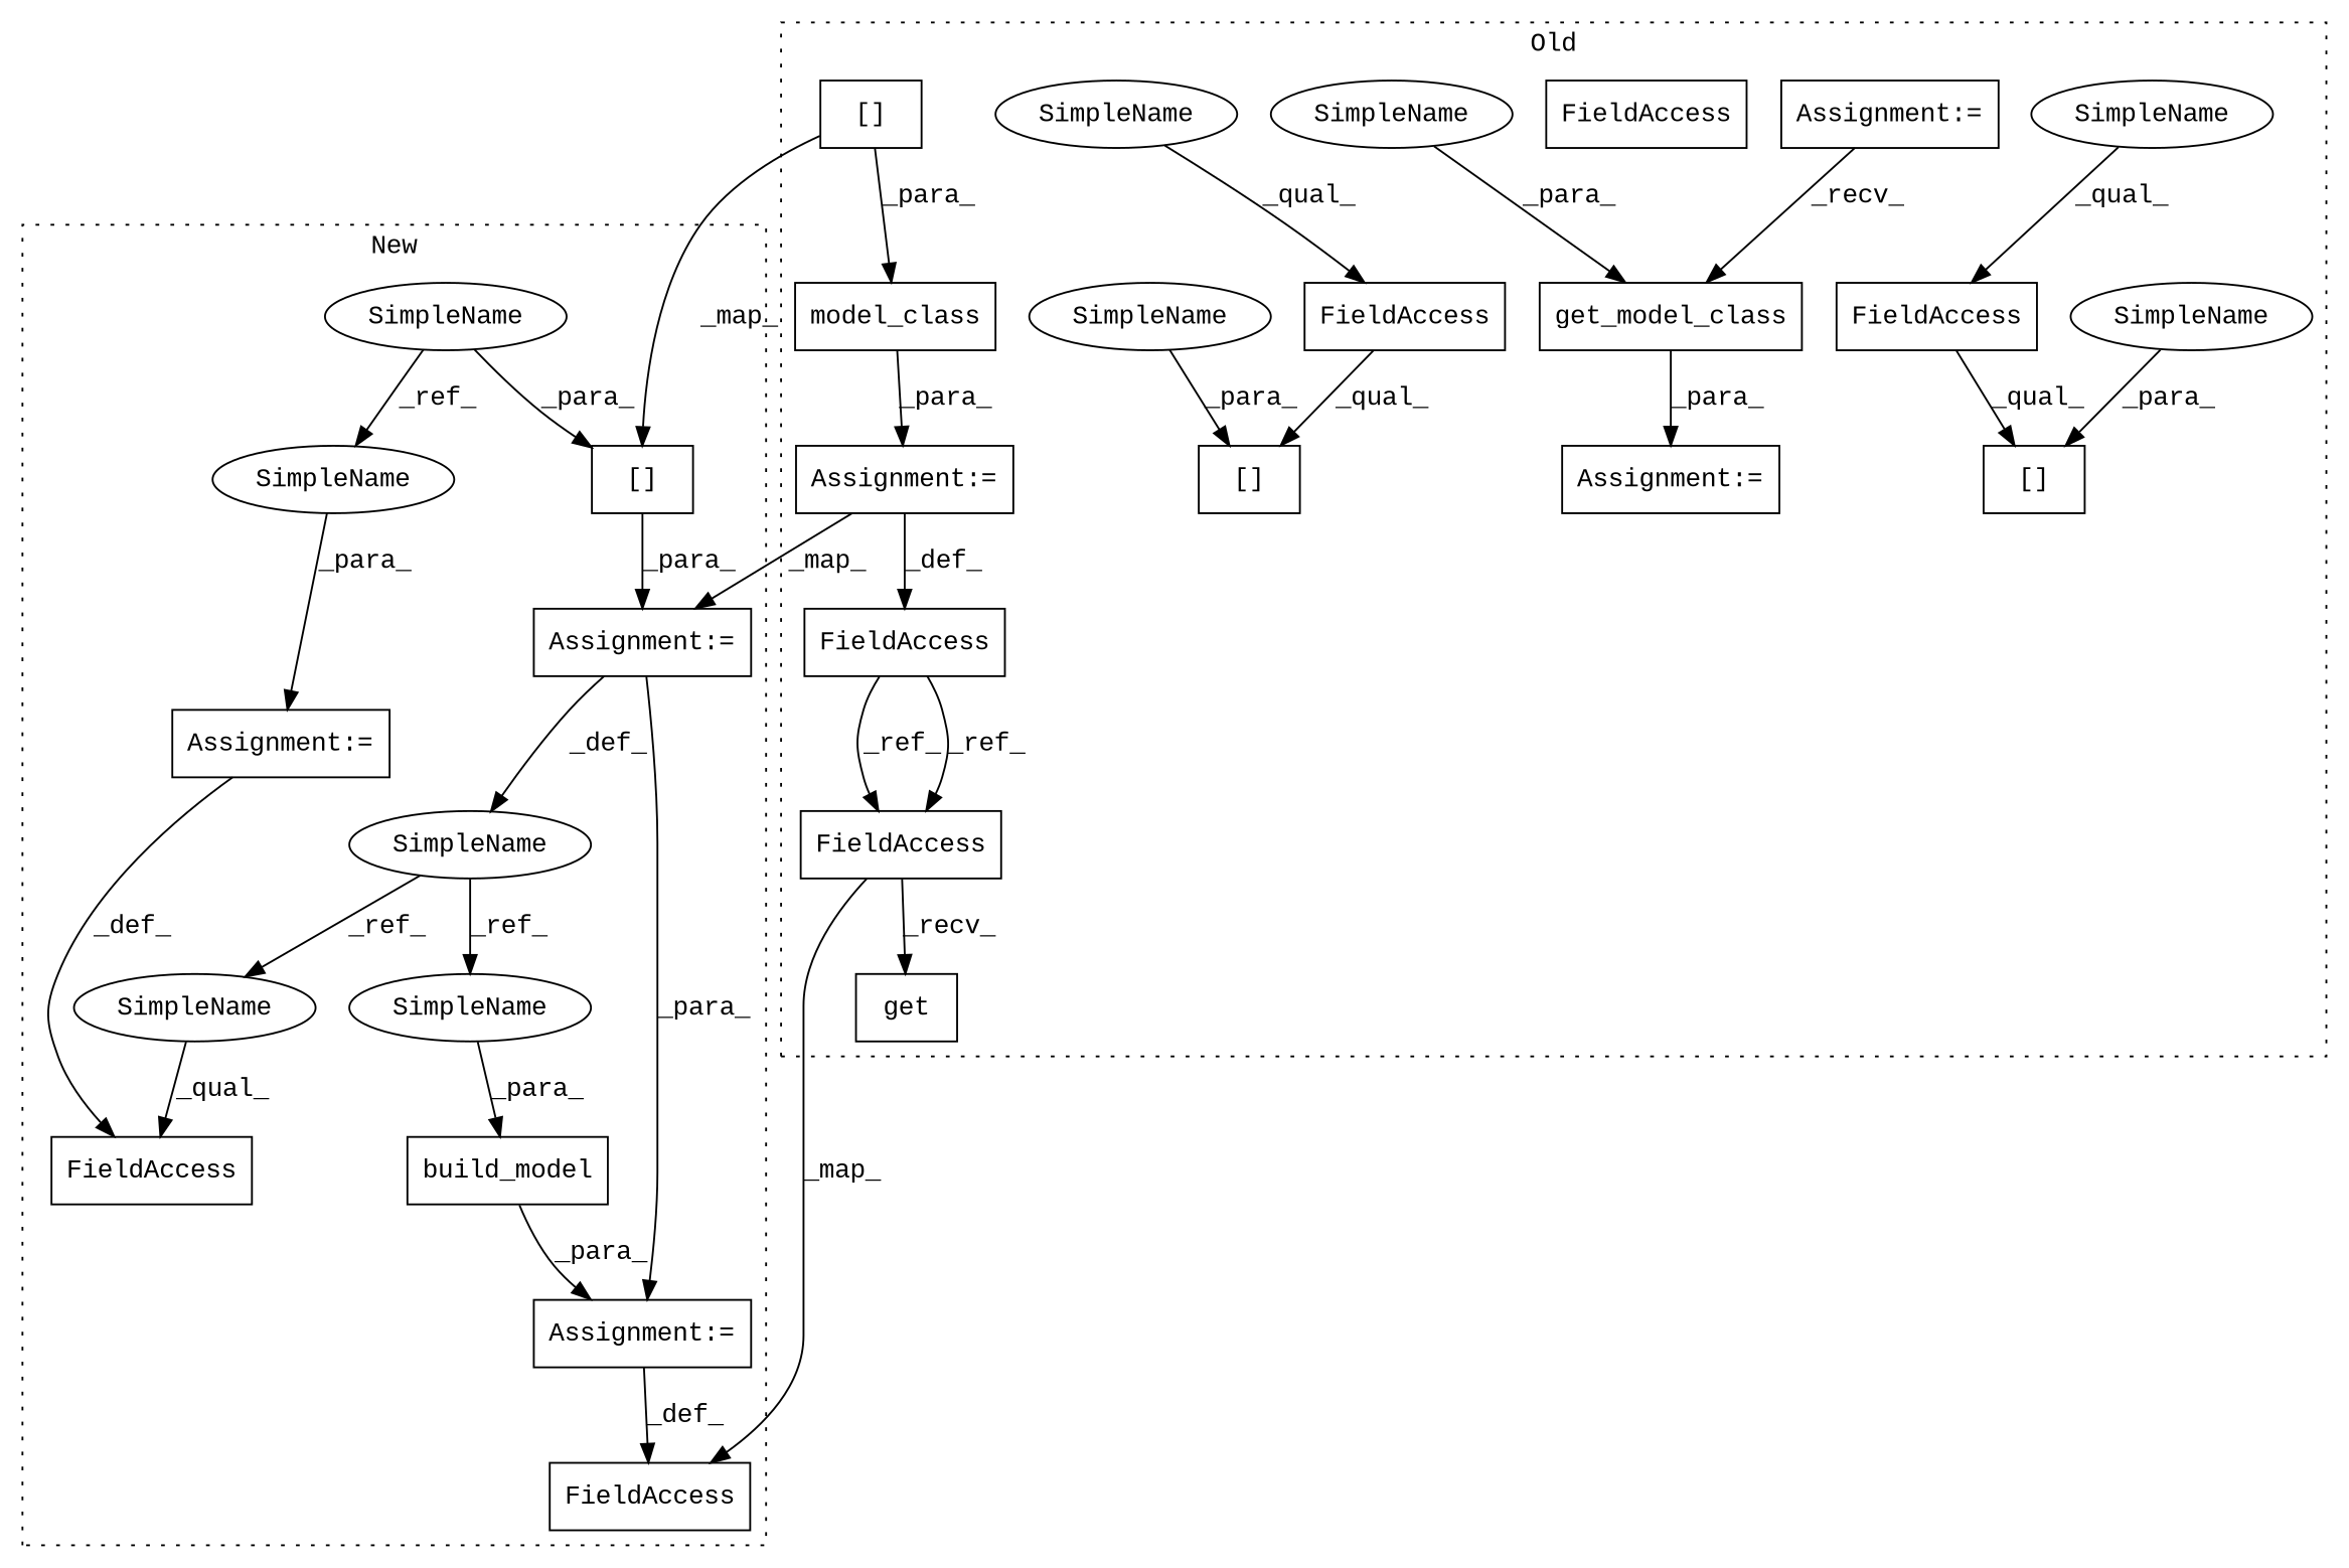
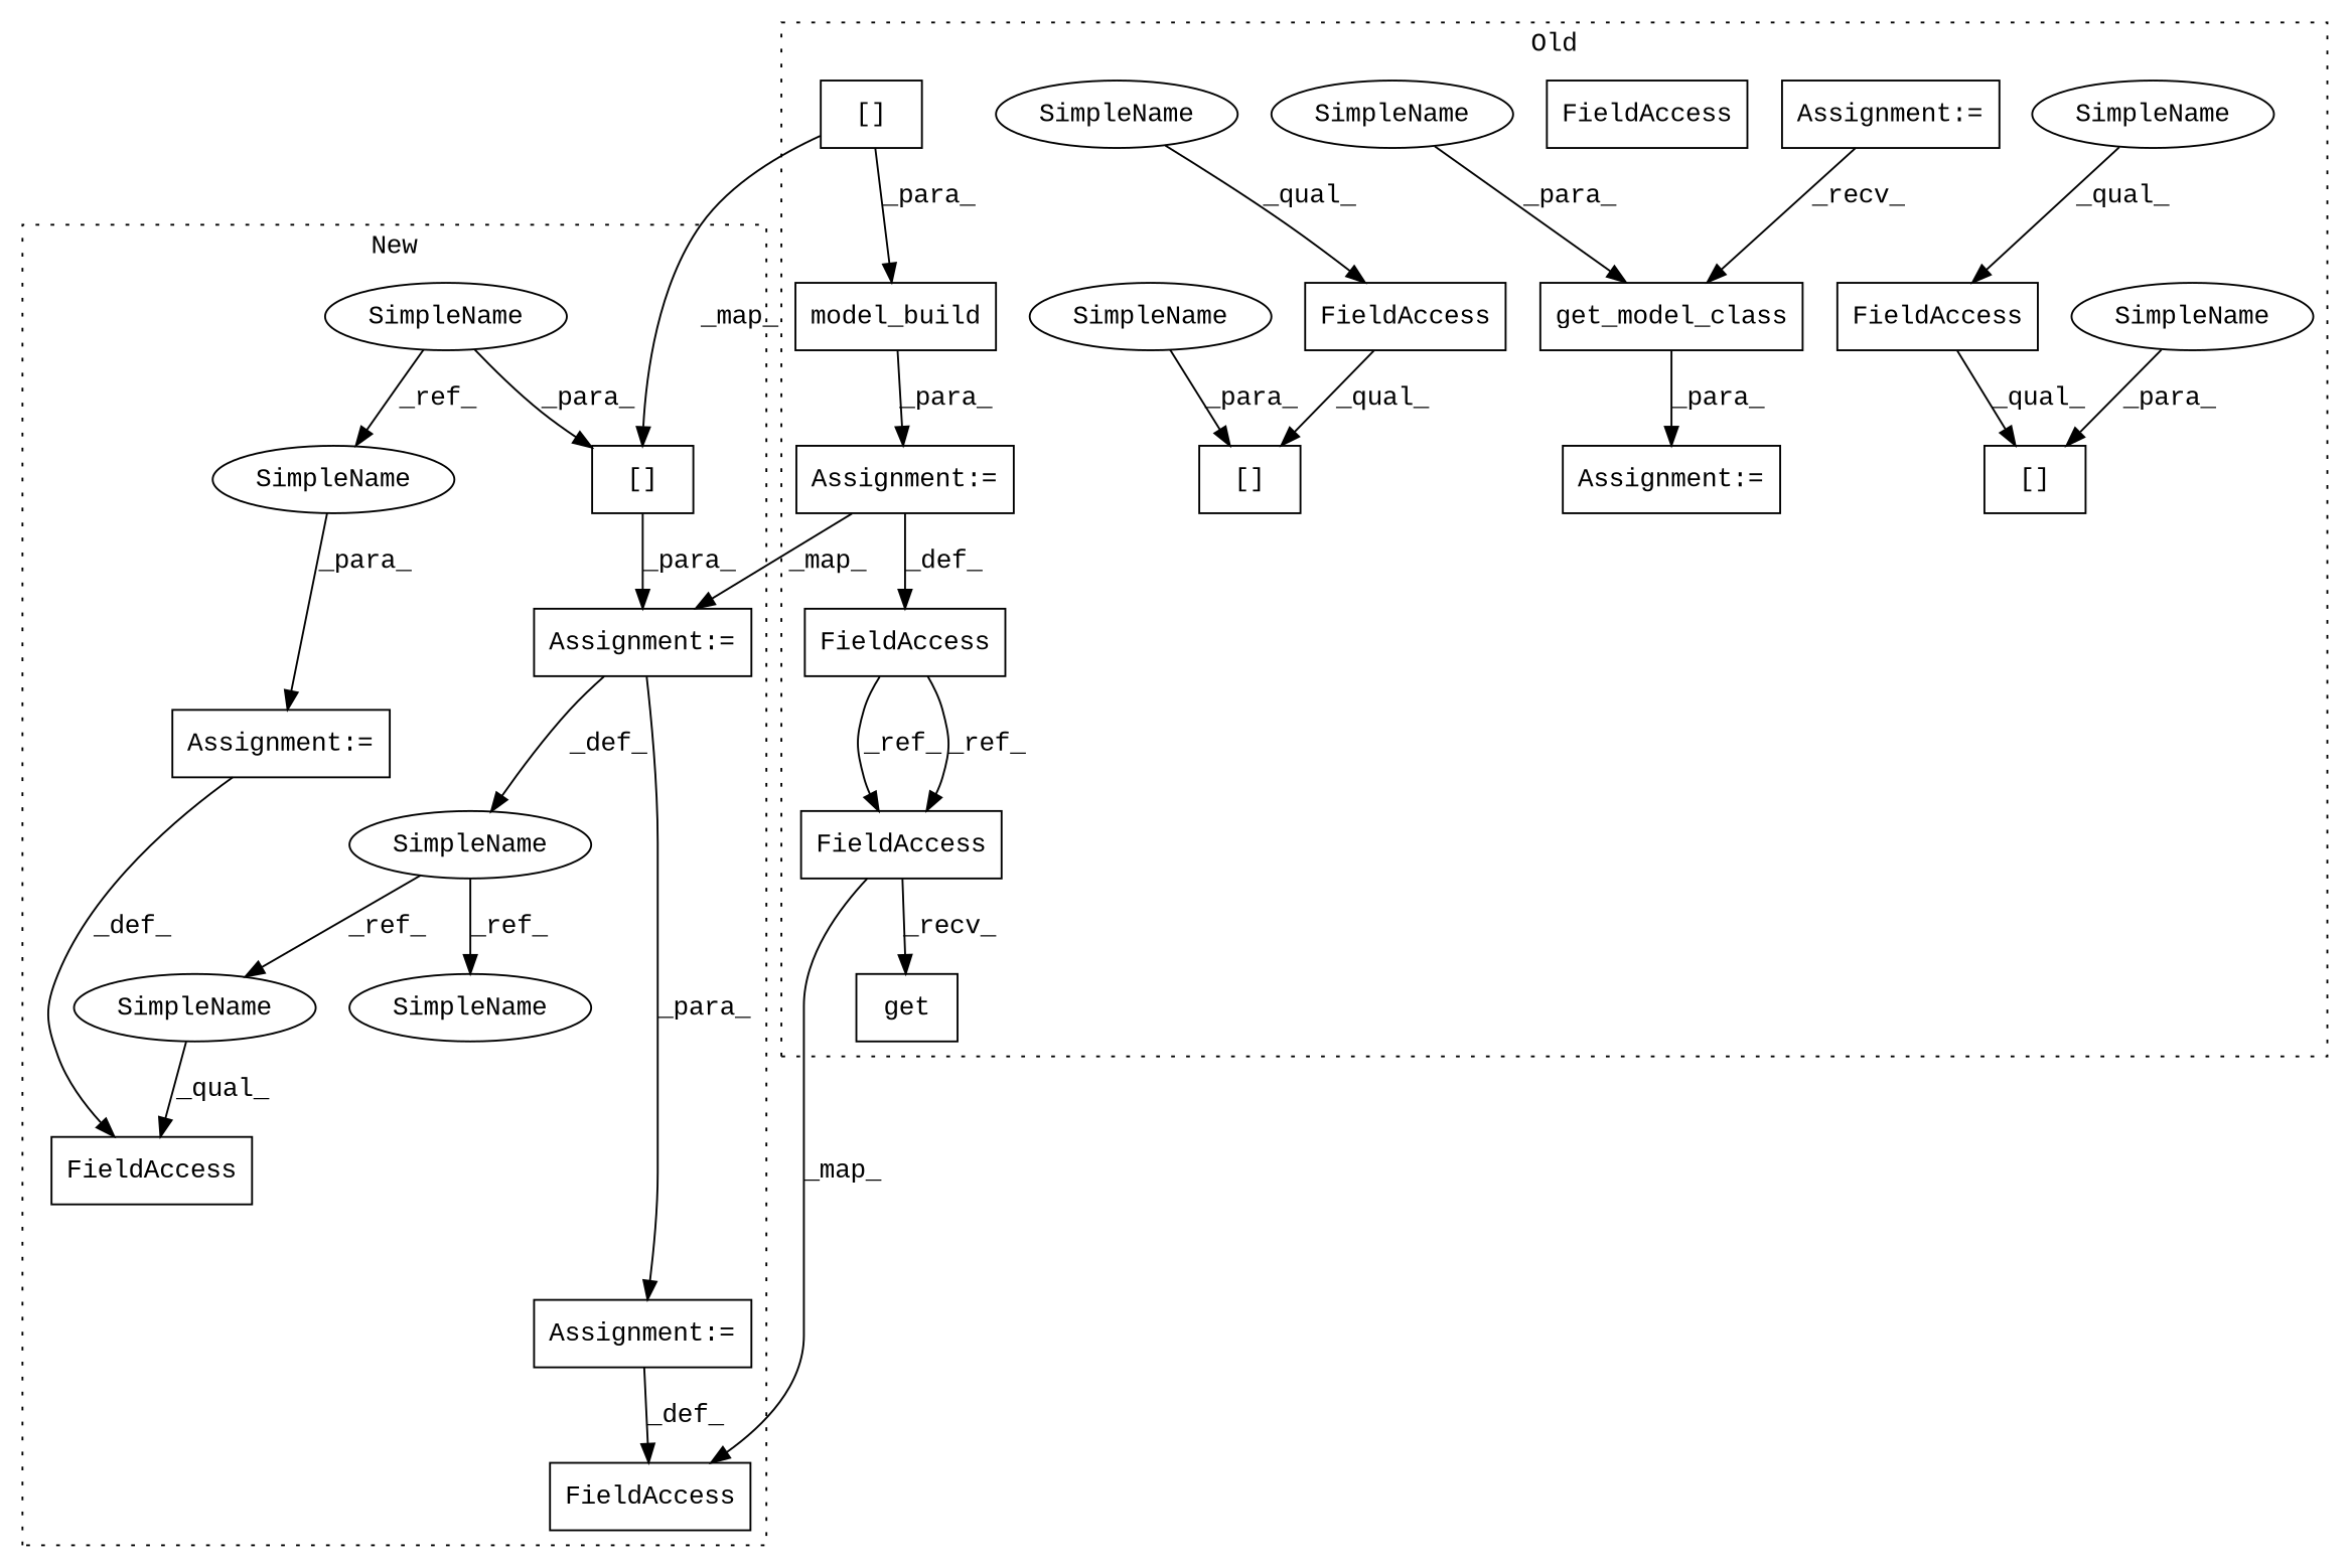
  digraph {
    fontname="Liberation Mono"
    node [a=42 fontname="Liberation Mono" l=19 s=1533 shape=box]
    edge [fontname="Liberation Mono"]
    n1 [a=32 l="16,1" label=get_model_class s="748,774"]
    n2 [a=7 l=8 label="Assignment:=" s=418]
    n3 [a=2 l="20,1" label="[]" s="1495,1525"]
    n4 [a=7 l=1 label="Assignment:=" s=738]
-   n5 [a=32 l="12,1" label=model_class s="1483,1526"]
+   n5 [a=32 l="12,1" label=model_build s="1483,1526"]
    n6 [a=32 l=7 label=get s=1553]
    n7 [a=22 label=FieldAccess s=1463]
    n8 [a=22 label=FieldAccess]
    n9 [a=2 l="20,1" label="[]" s="1089,1119"]
    n10 [a=22 label=FieldAccess s=1089]
    n11 [a=2 l="20,1" label="[]" s="1009,1039"]
    n12 [a=22 label=FieldAccess s=1009]
    n13 [a=7 l=1 label="Assignment:=" s=1482]
    n14 [a=22 label=FieldAccess]
    n15 [l=6 label=SimpleName s=1009 shape=ellipse]
    n16 [l=6 label=SimpleName s=1089 shape=ellipse]
    n17 [l=10 label=SimpleName s=1029 shape=ellipse]
    n18 [l=10 label=SimpleName s=1109 shape=ellipse]
    n19 [l=10 label=SimpleName s=764 shape=ellipse]
-   n20 [a=32 l="12,1" label=build_model s="1285,1309"]
    n21 [l=12 label=SimpleName s=752 shape=ellipse]
    n22 [a=22 l=18 label=FieldAccess s=1088]
    n23 [a=7 l=1 label="Assignment:=" s=1106]
    n24 [l=10 label=SimpleName s=529 shape=ellipse]
    n25 [a=2 l="20,1" label="[]" s="765,795"]
    n26 [a=7 l=1 label="Assignment:=" s=1284]
    n27 [a=22 label=FieldAccess s=1265]
    n28 [a=7 l=1 label="Assignment:=" s=764]
    n29 [l=10 label=SimpleName s=1107 shape=ellipse]
    n30 [l=12 label=SimpleName s=1088 shape=ellipse]
    n31 [l=12 label=SimpleName s=1297 shape=ellipse]
    subgraph cluster_1 {
      label=Old
      style=dotted
      n1
      n2
      n3
      n4
      n5
      n6
      n7
      n8
      n9
      n10
      n11
      n12
      n13
      n14
      n15
      n16
      n17
      n18
      n19
    }
    subgraph cluster_2 {
      label=New
      style=dotted
-     n20
      n21
      n22
      n23
      n24
      n25
      n26
      n27
      n28
      n29
      n30
      n31
    }
    n1 -> n4 [label=_para_]
    n2 -> n1 [label=_recv_]
    n3 -> n5 [label=_para_]
    n3 -> n25 [label=_map_]
    n5 -> n13 [label=_para_]
    n7 -> n14 [label=_ref_]
    n7 -> n14 [label=_ref_]
    n10 -> n9 [label=_qual_]
    n12 -> n11 [label=_qual_]
    n13 -> n7 [label=_def_]
    n13 -> n28 [label=_map_]
    n14 -> n6 [label=_recv_]
    n14 -> n27 [label=_map_]
    n15 -> n12 [label=_qual_]
    n16 -> n10 [label=_qual_]
    n17 -> n11 [label=_para_]
    n18 -> n9 [label=_para_]
    n19 -> n1 [label=_para_]
-   n20 -> n26 [label=_para_]
    n21 -> n30 [label=_ref_]
    n21 -> n31 [label=_ref_]
    n23 -> n22 [label=_def_]
    n24 -> n25 [label=_para_]
    n24 -> n29 [label=_ref_]
    n25 -> n28 [label=_para_]
    n26 -> n27 [label=_def_]
    n28 -> n21 [label=_def_]
    n28 -> n26 [label=_para_]
    n29 -> n23 [label=_para_]
    n30 -> n22 [label=_qual_]
-   n31 -> n20 [label=_para_]
  }
